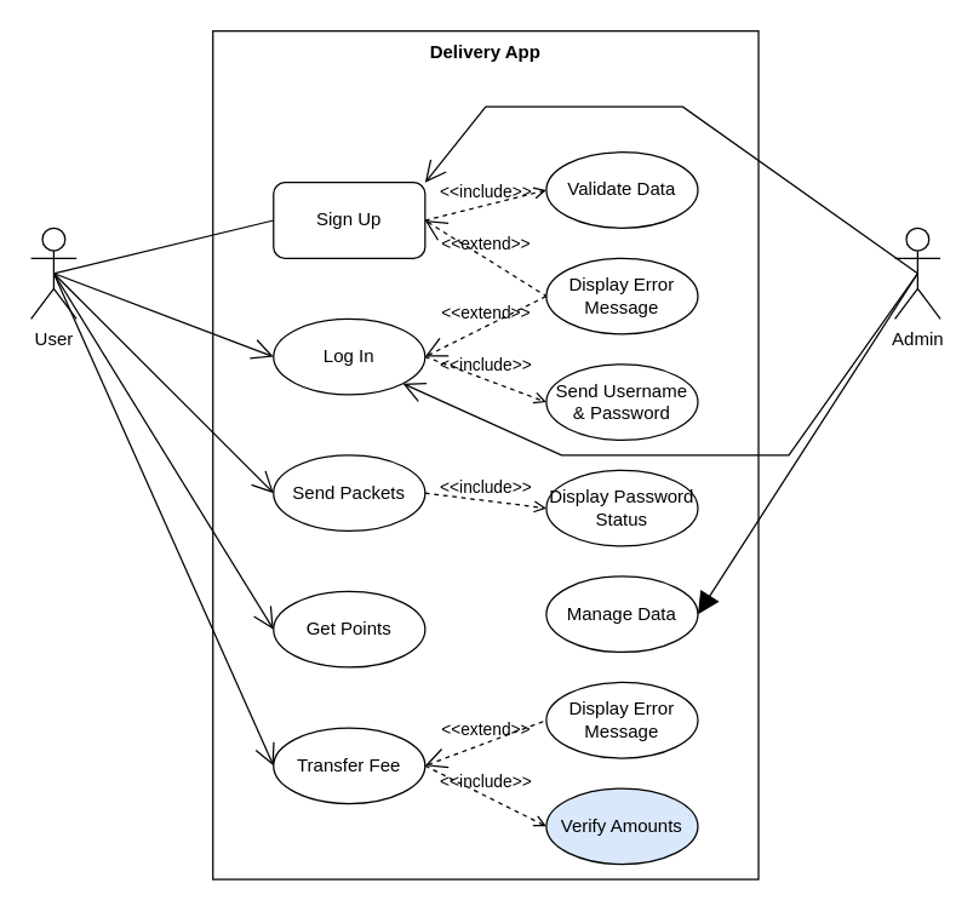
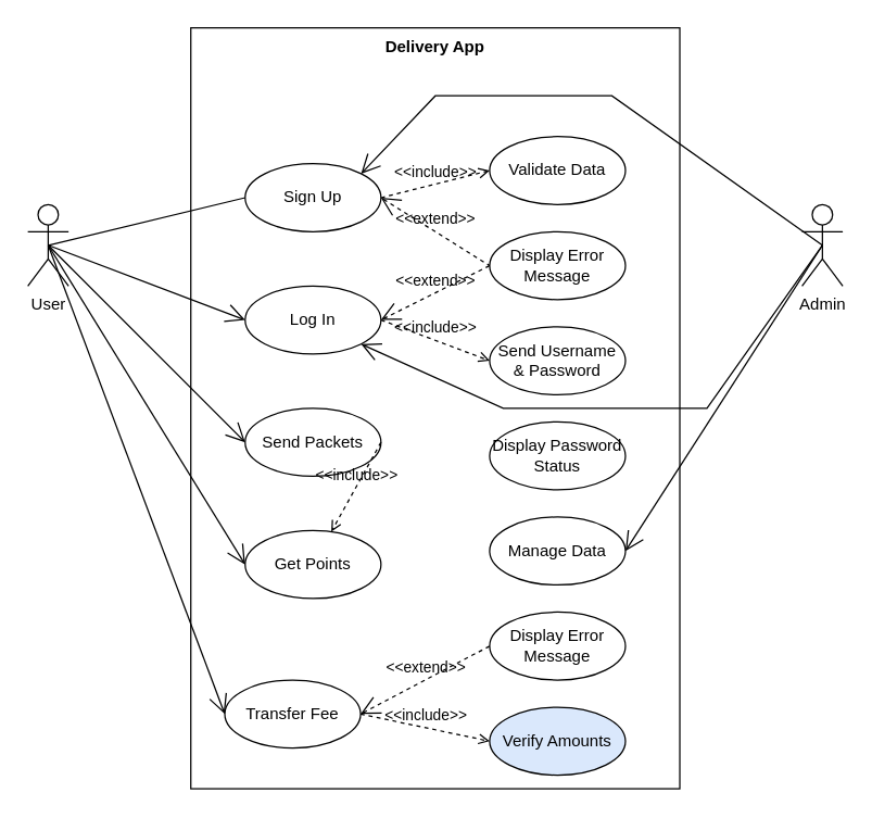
  <mxCell id="0" />
  <mxCell id="1" parent="0" />
  <mxCell id="2" value="User" style="shape=umlActor;verticalLabelPosition=bottom;verticalAlign=top;html=1;outlineConnect=0;" vertex="1" parent="1"><mxGeometry x="20" y="150" width="30" height="60" as="geometry" /></mxCell>
  <mxCell id="3" value="Delivery App" style="shape=rect;html=1;verticalAlign=top;fontStyle=1;whiteSpace=wrap;align=center;" vertex="1" parent="1"><mxGeometry x="140" y="20" width="360" height="560" as="geometry" /></mxCell>
  <mxCell id="4" value="Admin" style="shape=umlActor;verticalLabelPosition=bottom;verticalAlign=top;html=1;outlineConnect=0;" vertex="1" parent="1"><mxGeometry x="590" y="150" width="30" height="60" as="geometry" /></mxCell>
- <mxCell id="5" value="Sign Up" style="whiteSpace=wrap;html=1;rounded=1;" vertex="1" parent="1"><mxGeometry x="180" y="120" width="100" height="50" as="geometry" /></mxCell>
+ <mxCell id="5" value="Sign Up" style="ellipse;whiteSpace=wrap;html=1;" vertex="1" parent="1"><mxGeometry x="180" y="120" width="100" height="50" as="geometry" /></mxCell>
  <mxCell id="6" value="Log In" style="ellipse;whiteSpace=wrap;html=1;" vertex="1" parent="1"><mxGeometry x="180" y="210" width="100" height="50" as="geometry" /></mxCell>
- <mxCell id="7" value="Transfer Fee" style="ellipse;whiteSpace=wrap;html=1;" vertex="1" parent="1"><mxGeometry x="180" y="480" width="100" height="50" as="geometry" /></mxCell>
+ <mxCell id="7" value="Transfer Fee" style="ellipse;whiteSpace=wrap;html=1;" vertex="1" parent="1"><mxGeometry x="165" y="500" width="100" height="50" as="geometry" /></mxCell>
  <mxCell id="8" value="Send Packets" style="ellipse;whiteSpace=wrap;html=1;" vertex="1" parent="1"><mxGeometry x="180" y="300" width="100" height="50" as="geometry" /></mxCell>
  <mxCell id="9" value="Get Points" style="ellipse;whiteSpace=wrap;html=1;" vertex="1" parent="1"><mxGeometry x="180" y="390" width="100" height="50" as="geometry" /></mxCell>
  <mxCell id="10" value="" style="endArrow=none;endFill=1;endSize=12;html=1;rounded=0;exitX=0.5;exitY=0.5;exitDx=0;exitDy=0;exitPerimeter=0;entryX=0;entryY=0.5;entryDx=0;entryDy=0;" edge="1" parent="1" source="2" target="5"><mxGeometry width="160" relative="1" as="geometry"><mxPoint x="100" y="179.5" as="sourcePoint" /><mxPoint x="260" y="179.5" as="targetPoint" /></mxGeometry></mxCell>
  <mxCell id="11" value="" style="endArrow=open;endFill=1;endSize=12;html=1;rounded=0;exitX=0.5;exitY=0.5;exitDx=0;exitDy=0;exitPerimeter=0;entryX=0;entryY=0.5;entryDx=0;entryDy=0;" edge="1" parent="1" source="2" target="6"><mxGeometry width="160" relative="1" as="geometry"><mxPoint x="45" y="190" as="sourcePoint" /><mxPoint x="190" y="155" as="targetPoint" /></mxGeometry></mxCell>
  <mxCell id="12" value="" style="endArrow=open;endFill=1;endSize=12;html=1;rounded=0;exitX=0.5;exitY=0.5;exitDx=0;exitDy=0;exitPerimeter=0;entryX=0;entryY=0.5;entryDx=0;entryDy=0;" edge="1" parent="1" source="2" target="8"><mxGeometry width="160" relative="1" as="geometry"><mxPoint x="55" y="200" as="sourcePoint" /><mxPoint x="200" y="165" as="targetPoint" /></mxGeometry></mxCell>
  <mxCell id="13" value="" style="endArrow=open;endFill=1;endSize=12;html=1;rounded=0;exitX=0.5;exitY=0.5;exitDx=0;exitDy=0;exitPerimeter=0;entryX=0;entryY=0.5;entryDx=0;entryDy=0;" edge="1" parent="1" source="2" target="9"><mxGeometry width="160" relative="1" as="geometry"><mxPoint x="65" y="210" as="sourcePoint" /><mxPoint x="210" y="175" as="targetPoint" /></mxGeometry></mxCell>
  <mxCell id="14" value="" style="endArrow=open;endFill=1;endSize=12;html=1;rounded=0;exitX=0.5;exitY=0.5;exitDx=0;exitDy=0;exitPerimeter=0;entryX=0;entryY=0.5;entryDx=0;entryDy=0;" edge="1" parent="1" source="2" target="7"><mxGeometry width="160" relative="1" as="geometry"><mxPoint x="75" y="220" as="sourcePoint" /><mxPoint x="220" y="185" as="targetPoint" /></mxGeometry></mxCell>
  <mxCell id="15" value="Validate Data" style="ellipse;whiteSpace=wrap;html=1;" vertex="1" parent="1"><mxGeometry x="360" y="100" width="100" height="50" as="geometry" /></mxCell>
  <mxCell id="16" value="&amp;lt;&amp;lt;include&amp;gt;&amp;gt;" style="edgeStyle=none;html=1;endArrow=open;verticalAlign=bottom;dashed=1;labelBackgroundColor=none;rounded=0;exitX=1;exitY=0.5;exitDx=0;exitDy=0;entryX=0;entryY=0.5;entryDx=0;entryDy=0;" edge="1" parent="1" source="5" target="15"><mxGeometry width="160" relative="1" as="geometry"><mxPoint x="200" y="300" as="sourcePoint" /><mxPoint x="360" y="300" as="targetPoint" /></mxGeometry></mxCell>
  <mxCell id="17" value="Display Error Message" style="ellipse;whiteSpace=wrap;html=1;" vertex="1" parent="1"><mxGeometry x="360" y="170" width="100" height="50" as="geometry" /></mxCell>
  <mxCell id="18" value="&amp;lt;&amp;lt;extend&amp;gt;&amp;gt;" style="edgeStyle=none;html=1;startArrow=open;endArrow=none;startSize=12;verticalAlign=bottom;dashed=1;labelBackgroundColor=none;rounded=0;entryX=0;entryY=0.5;entryDx=0;entryDy=0;exitX=1;exitY=0.5;exitDx=0;exitDy=0;" edge="1" parent="1" source="5" target="17"><mxGeometry width="160" relative="1" as="geometry"><mxPoint x="200" y="300" as="sourcePoint" /><mxPoint x="360" y="300" as="targetPoint" /></mxGeometry></mxCell>
  <mxCell id="19" value="&amp;lt;&amp;lt;extend&amp;gt;&amp;gt;" style="edgeStyle=none;html=1;startArrow=open;endArrow=none;startSize=12;verticalAlign=bottom;dashed=1;labelBackgroundColor=none;rounded=0;entryX=0;entryY=0.5;entryDx=0;entryDy=0;exitX=1;exitY=0.5;exitDx=0;exitDy=0;" edge="1" parent="1" source="6" target="17"><mxGeometry width="160" relative="1" as="geometry"><mxPoint x="200" y="300" as="sourcePoint" /><mxPoint x="360" y="300" as="targetPoint" /></mxGeometry></mxCell>
  <mxCell id="20" value="Send Username &amp;amp; Password" style="ellipse;whiteSpace=wrap;html=1;" vertex="1" parent="1"><mxGeometry x="360" y="240" width="100" height="50" as="geometry" /></mxCell>
  <mxCell id="21" value="&amp;lt;&amp;lt;include&amp;gt;&amp;gt;" style="edgeStyle=none;html=1;endArrow=open;verticalAlign=bottom;dashed=1;labelBackgroundColor=none;rounded=0;exitX=1;exitY=0.5;exitDx=0;exitDy=0;entryX=0;entryY=0.5;entryDx=0;entryDy=0;" edge="1" parent="1" source="6" target="20"><mxGeometry width="160" relative="1" as="geometry"><mxPoint x="200" y="300" as="sourcePoint" /><mxPoint x="360" y="300" as="targetPoint" /></mxGeometry></mxCell>
  <mxCell id="22" value="Display Password Status" style="ellipse;whiteSpace=wrap;html=1;" vertex="1" parent="1"><mxGeometry x="360" y="310" width="100" height="50" as="geometry" /></mxCell>
- <mxCell id="23" value="&amp;lt;&amp;lt;include&amp;gt;&amp;gt;" style="edgeStyle=none;html=1;endArrow=open;verticalAlign=bottom;dashed=1;labelBackgroundColor=none;rounded=0;entryX=0;entryY=0.5;entryDx=0;entryDy=0;exitX=1;exitY=0.5;exitDx=0;exitDy=0;" edge="1" parent="1" source="8" target="22"><mxGeometry width="160" relative="1" as="geometry"><mxPoint x="200" y="300" as="sourcePoint" /><mxPoint x="360" y="300" as="targetPoint" /></mxGeometry></mxCell>
+ <mxCell id="23" value="&amp;lt;&amp;lt;include&amp;gt;&amp;gt;" style="edgeStyle=none;html=1;endArrow=open;verticalAlign=bottom;dashed=1;labelBackgroundColor=none;rounded=0;exitX=1;exitY=0.5;exitDx=0;exitDy=0;" edge="1" parent="1" source="8" target="9"><mxGeometry width="160" relative="1" as="geometry"><mxPoint x="200" y="300" as="sourcePoint" /><mxPoint x="360" y="300" as="targetPoint" /></mxGeometry></mxCell>
  <mxCell id="24" value="" style="endArrow=open;endFill=1;endSize=12;html=1;rounded=0;exitX=0.5;exitY=0.5;exitDx=0;exitDy=0;exitPerimeter=0;entryX=1;entryY=0;entryDx=0;entryDy=0;" edge="1" parent="1" source="4" target="5"><mxGeometry width="160" relative="1" as="geometry"><mxPoint x="45" y="190" as="sourcePoint" /><mxPoint x="190" y="155" as="targetPoint" /><Array as="points"><mxPoint x="450" y="70" /><mxPoint x="320" y="70" /></Array></mxGeometry></mxCell>
  <mxCell id="25" value="" style="endArrow=open;endFill=1;endSize=12;html=1;rounded=0;exitX=0.5;exitY=0.5;exitDx=0;exitDy=0;exitPerimeter=0;entryX=1;entryY=1;entryDx=0;entryDy=0;" edge="1" parent="1" source="4" target="6"><mxGeometry width="160" relative="1" as="geometry"><mxPoint x="55" y="200" as="sourcePoint" /><mxPoint x="200" y="165" as="targetPoint" /><Array as="points"><mxPoint x="520" y="300" /><mxPoint x="370" y="300" /></Array></mxGeometry></mxCell>
  <mxCell id="26" value="Verify Amounts" style="ellipse;whiteSpace=wrap;html=1;fillColor=#dae8fc;" vertex="1" parent="1"><mxGeometry x="360" y="520" width="100" height="50" as="geometry" /></mxCell>
  <mxCell id="27" value="&amp;lt;&amp;lt;include&amp;gt;&amp;gt;" style="edgeStyle=none;html=1;endArrow=open;verticalAlign=bottom;dashed=1;labelBackgroundColor=none;rounded=0;exitX=1;exitY=0.5;exitDx=0;exitDy=0;entryX=0;entryY=0.5;entryDx=0;entryDy=0;" edge="1" parent="1" source="7" target="26"><mxGeometry width="160" relative="1" as="geometry"><mxPoint x="260" y="370" as="sourcePoint" /><mxPoint x="420" y="370" as="targetPoint" /></mxGeometry></mxCell>
  <mxCell id="28" value="Display Error Message" style="ellipse;whiteSpace=wrap;html=1;" vertex="1" parent="1"><mxGeometry x="360" y="450" width="100" height="50" as="geometry" /></mxCell>
  <mxCell id="29" value="&amp;lt;&amp;lt;extend&amp;gt;&amp;gt;" style="edgeStyle=none;html=1;startArrow=open;endArrow=none;startSize=12;verticalAlign=bottom;dashed=1;labelBackgroundColor=none;rounded=0;exitX=1;exitY=0.5;exitDx=0;exitDy=0;entryX=0;entryY=0.5;entryDx=0;entryDy=0;" edge="1" parent="1" source="7" target="28"><mxGeometry width="160" relative="1" as="geometry"><mxPoint x="260" y="370" as="sourcePoint" /><mxPoint x="420" y="370" as="targetPoint" /></mxGeometry></mxCell>
  <mxCell id="30" value="Manage Data" style="ellipse;whiteSpace=wrap;html=1;" vertex="1" parent="1"><mxGeometry x="360" y="380" width="100" height="50" as="geometry" /></mxCell>
- <mxCell id="31" value="" style="endArrow=block;endFill=1;endSize=12;html=1;rounded=0;exitX=0.5;exitY=0.5;exitDx=0;exitDy=0;exitPerimeter=0;entryX=1;entryY=0.5;entryDx=0;entryDy=0;" edge="1" parent="1" source="4" target="30"><mxGeometry width="160" relative="1" as="geometry"><mxPoint x="580" y="325" as="sourcePoint" /><mxPoint x="725" y="380" as="targetPoint" /></mxGeometry></mxCell>
+ <mxCell id="31" value="" style="endArrow=open;endFill=1;endSize=12;html=1;rounded=0;exitX=0.5;exitY=0.5;exitDx=0;exitDy=0;exitPerimeter=0;entryX=1;entryY=0.5;entryDx=0;entryDy=0;" edge="1" parent="1" source="4" target="30"><mxGeometry width="160" relative="1" as="geometry"><mxPoint x="580" y="325" as="sourcePoint" /><mxPoint x="725" y="380" as="targetPoint" /></mxGeometry></mxCell>
